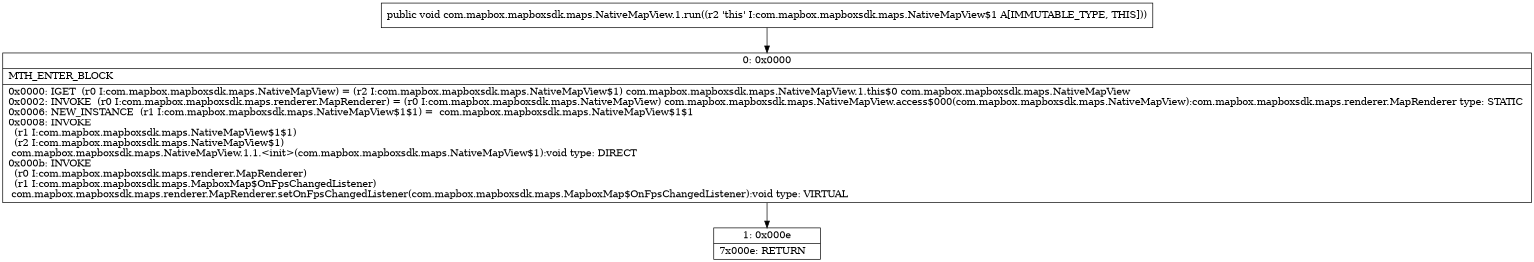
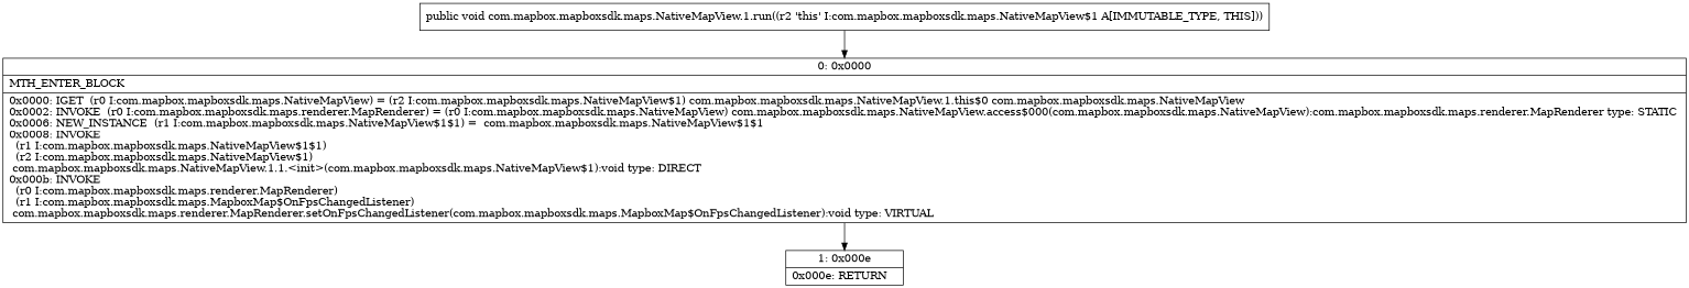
  digraph {
    node [shape=record]
    n1 [label="{0\:\ 0x0000|MTH_ENTER_BLOCK\l|0x0000: IGET  (r0 I:com.mapbox.mapboxsdk.maps.NativeMapView) = (r2 I:com.mapbox.mapboxsdk.maps.NativeMapView$1) com.mapbox.mapboxsdk.maps.NativeMapView.1.this$0 com.mapbox.mapboxsdk.maps.NativeMapView \l0x0002: INVOKE  (r0 I:com.mapbox.mapboxsdk.maps.renderer.MapRenderer) = (r0 I:com.mapbox.mapboxsdk.maps.NativeMapView) com.mapbox.mapboxsdk.maps.NativeMapView.access$000(com.mapbox.mapboxsdk.maps.NativeMapView):com.mapbox.mapboxsdk.maps.renderer.MapRenderer type: STATIC \l0x0006: NEW_INSTANCE  (r1 I:com.mapbox.mapboxsdk.maps.NativeMapView$1$1) =  com.mapbox.mapboxsdk.maps.NativeMapView$1$1 \l0x0008: INVOKE  \l  (r1 I:com.mapbox.mapboxsdk.maps.NativeMapView$1$1)\l  (r2 I:com.mapbox.mapboxsdk.maps.NativeMapView$1)\l com.mapbox.mapboxsdk.maps.NativeMapView.1.1.\<init\>(com.mapbox.mapboxsdk.maps.NativeMapView$1):void type: DIRECT \l0x000b: INVOKE  \l  (r0 I:com.mapbox.mapboxsdk.maps.renderer.MapRenderer)\l  (r1 I:com.mapbox.mapboxsdk.maps.MapboxMap$OnFpsChangedListener)\l com.mapbox.mapboxsdk.maps.renderer.MapRenderer.setOnFpsChangedListener(com.mapbox.mapboxsdk.maps.MapboxMap$OnFpsChangedListener):void type: VIRTUAL \l}"]
-   n2 [label="{1\:\ 0x000e|7x000e: RETURN   \l}"]
+   n2 [label="{1\:\ 0x000e|0x000e: RETURN   \l}"]
    n3 [label="{public void com.mapbox.mapboxsdk.maps.NativeMapView.1.run((r2 'this' I:com.mapbox.mapboxsdk.maps.NativeMapView$1 A[IMMUTABLE_TYPE, THIS])) }"]
    n1 -> n2
    n3 -> n1
  }
